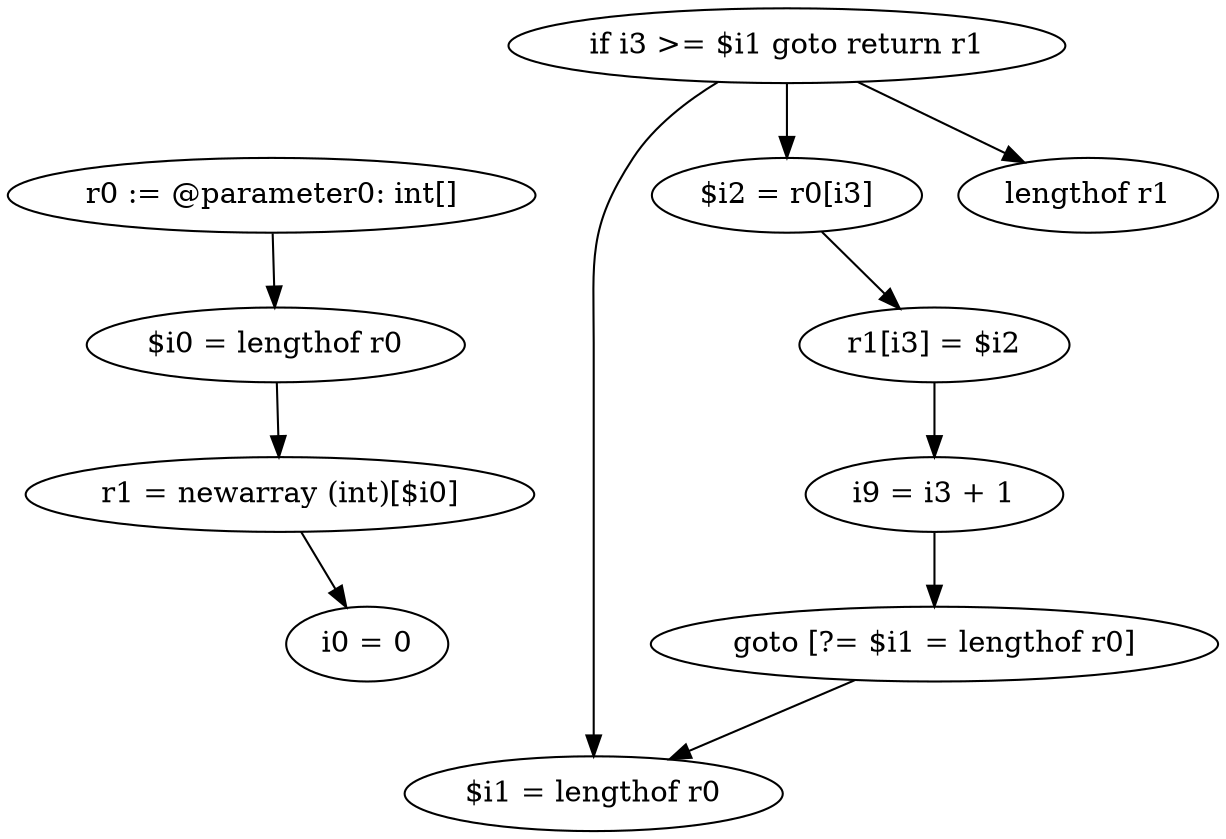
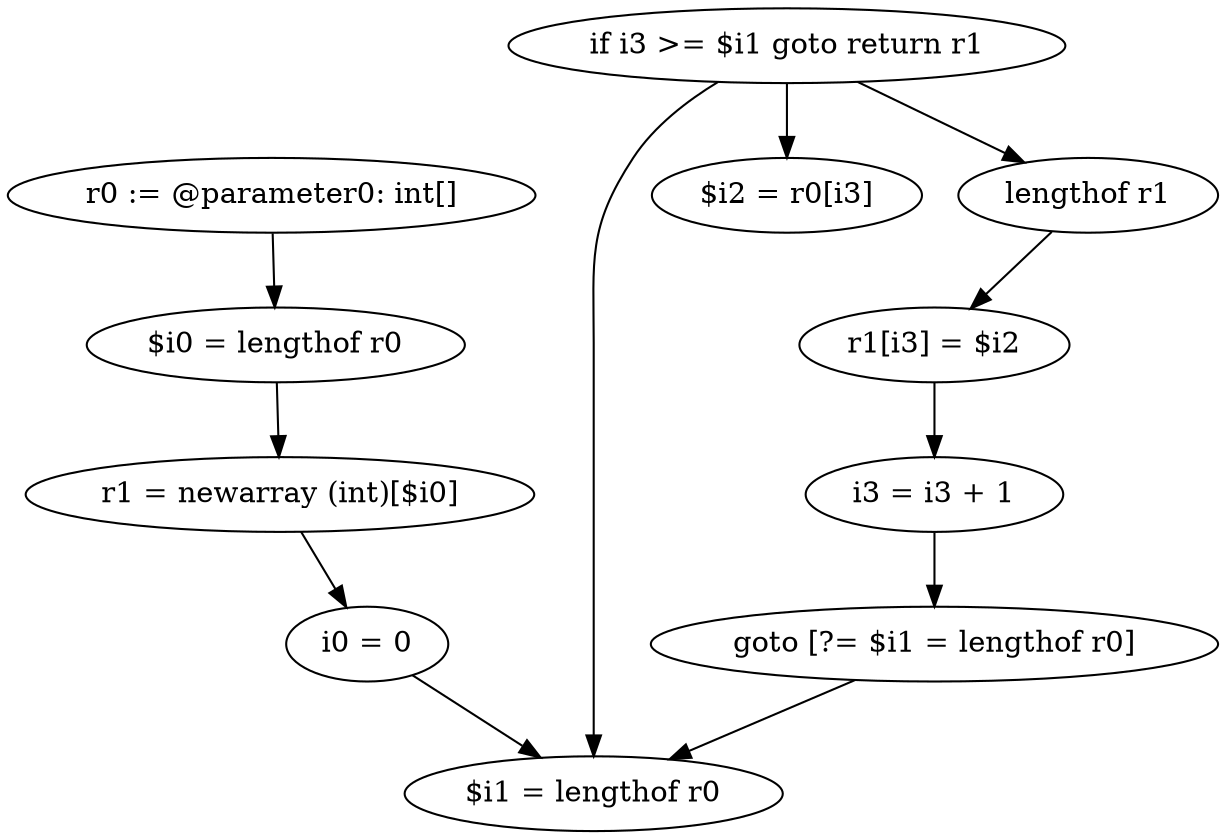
  digraph {
    "r0 := @parameter0: int[]"
    "$i0 = lengthof r0"
    "r1 = newarray (int)[$i0]"
    n4 [label="i0 = 0"]
    "$i1 = lengthof r0"
    "if i3 >= $i1 goto return r1"
    "$i2 = r0[i3]"
    n8 [label="lengthof r1"]
    "r1[i3] = $i2"
-   "i3 = i3 + 1" [label="i9 = i3 + 1"]
+   "i3 = i3 + 1"
    "goto [?= $i1 = lengthof r0]"
    "r0 := @parameter0: int[]" -> "$i0 = lengthof r0"
    "$i0 = lengthof r0" -> "r1 = newarray (int)[$i0]"
    "r1 = newarray (int)[$i0]" -> n4
+   n4 -> "$i1 = lengthof r0"
    "if i3 >= $i1 goto return r1" -> "$i1 = lengthof r0"
    "if i3 >= $i1 goto return r1" -> "$i2 = r0[i3]"
    "if i3 >= $i1 goto return r1" -> n8
-   "$i2 = r0[i3]" -> "r1[i3] = $i2"
+   n8 -> "r1[i3] = $i2"
    "r1[i3] = $i2" -> "i3 = i3 + 1"
    "i3 = i3 + 1" -> "goto [?= $i1 = lengthof r0]"
    "goto [?= $i1 = lengthof r0]" -> "$i1 = lengthof r0"
  }
